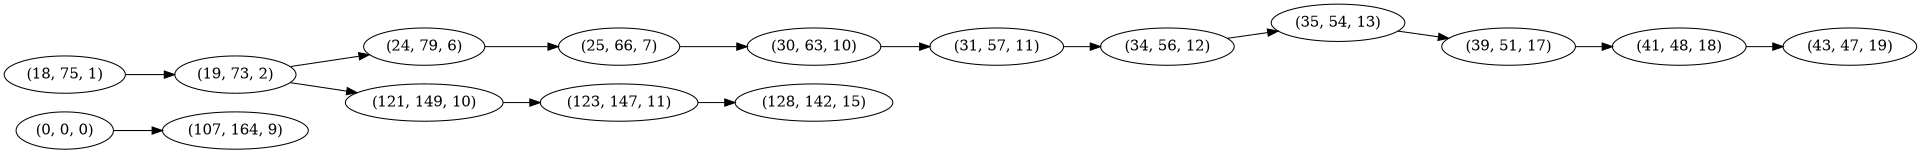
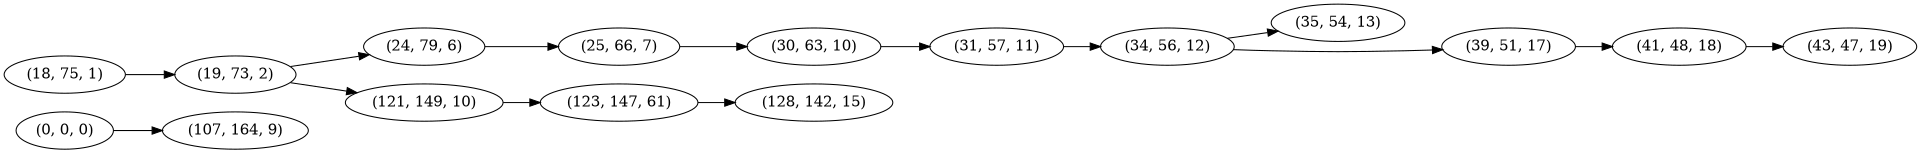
  digraph {
    rankdir=LR
    "(0, 0, 0)"
    "(107, 164, 9)"
    "(18, 75, 1)"
    "(19, 73, 2)"
    n5 [label="(24, 79, 6)"]
    "(121, 149, 10)"
    "(25, 66, 7)"
    "(30, 63, 10)"
    "(31, 57, 11)"
    "(34, 56, 12)"
    "(35, 54, 13)"
    n12 [label="(39, 51, 17)"]
    "(41, 48, 18)"
    "(43, 47, 19)"
-   "(123, 147, 11)"
+   "(123, 147, 11)" [label="(123, 147, 61)"]
    "(128, 142, 15)"
    "(0, 0, 0)" -> "(107, 164, 9)"
    "(18, 75, 1)" -> "(19, 73, 2)"
    "(19, 73, 2)" -> n5
    "(19, 73, 2)" -> "(121, 149, 10)"
    n5 -> "(25, 66, 7)"
    "(121, 149, 10)" -> "(123, 147, 11)"
    "(25, 66, 7)" -> "(30, 63, 10)"
    "(30, 63, 10)" -> "(31, 57, 11)"
    "(31, 57, 11)" -> "(34, 56, 12)"
    "(34, 56, 12)" -> "(35, 54, 13)"
-   "(35, 54, 13)" -> n12
+   "(34, 56, 12)" -> n12
    n12 -> "(41, 48, 18)"
    "(41, 48, 18)" -> "(43, 47, 19)"
    "(123, 147, 11)" -> "(128, 142, 15)"
  }
